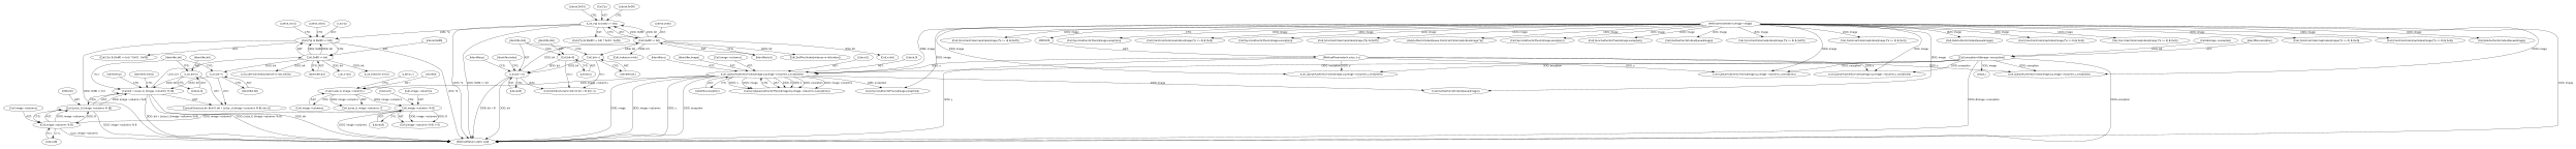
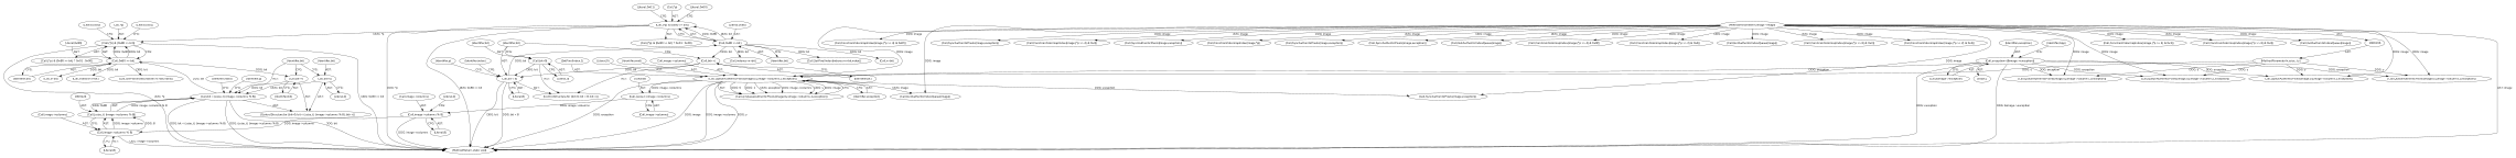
  digraph {
    fontname=Nunito
    node [fontname=Nunito]
    edge [fontname=Nunito]
    n1 [label="(Call,(*p) & (0x80 >> bit))"]
    n2 [label="(Call,0x80 >> bit)"]
    n3 [label="(MethodReturn,static void)"]
    n4 [label="(Call,(*p) & (0x80 >> bit) ? 0x01 : 0x00)"]
    n5 [label="(Call,bit++)"]
    n6 [label="(Identifier,bit)"]
    n7 [label="(Call,x+bit)"]
    n8 [label="(Call,indexes+x+bit)"]
    n9 [label="(Call,SetPixelIndex(indexes+x+bit,index))"]
    n10 [label="(Call,(*p) & (0x80 >> bit))"]
    n11 [label="(Call,0x80 >> bit)"]
    n12 [label="(Call,(*p) & (0x80 >> bit) ? 0x01 : 0x00)"]
    n13 [label="(Call,bit++)"]
    n14 [label="(Call,indexes+x+bit)"]
    n15 [label="(Call,SetPixelIndex(indexes+x+bit,index))"]
    n16 [label="(Call,x+bit)"]
    n17 [label="(Identifier,bit)"]
    n18 [label="(Call,bit < 8)"]
    n19 [label="(ControlStructure,for (bit=0; bit < 8; bit++))"]
    n20 [label="(Identifier,bit)"]
    n21 [label="(Literal,8)"]
    n22 [label="(Call,bit=0)"]
    n23 [label="(Literal,0)"]
    n24 [label="(Call,bit < (ssize_t) (image->columns % 8))"]
    n25 [label="(ControlStructure,for (bit=0; bit < (ssize_t) (image->columns % 8); bit++))"]
    n26 [label="(Identifier,bit)"]
    n27 [label="(Call,(ssize_t) (image->columns % 8))"]
    n28 [label="(Call,image->columns % 8)"]
    n29 [label="(Call,bit=0)"]
    n30 [label="(Literal,0)"]
    n31 [label="(Literal,8)"]
    n32 [label="(Call,image->columns % 8)"]
-   n33 [label="(Call,(image->columns % 8) != 0)"]
    n34 [label="(Literal,8)"]
    n35 [label="(Call,(ssize_t) image->columns)"]
-   n36 [label="(Call,(ssize_t) image->columns-7)"]
    n37 [label="(Call,image->columns)"]
    n38 [label="(Call,QueueAuthenticPixels(image,0,y,image->columns,1,exception))"]
    n39 [label="(Call,q=QueueAuthenticPixels(image,0,y,image->columns,1,exception))"]
    n40 [label="(Call,GetAuthenticIndexQueue(image))"]
    n41 [label="(Identifier,exception)"]
    n42 [label="(Call,SyncAuthenticPixels(image,exception))"]
    n43 [label="(MethodParameterIn,Image *image)"]
    n44 [label="(Call,ConstrainColormapIndex(image,(*p >> 4) & 0x3))"]
    n45 [label="(Call,ConstrainColormapIndex(image,(*p >> 6) & 0x3))"]
    n46 [label="(Call,GetAuthenticIndexQueue(image))"]
    n47 [label="(Call,QueueAuthenticPixels(image,0,y,image->columns,1,exception))"]
    n48 [label="(Call,QueueAuthenticPixels(image,0,y,image->columns,1,exception))"]
    n49 [label="(Call,ConstrainColormapIndex(image,(*p >> 4) & 0x0f))"]
    n50 [label="(Call,SyncAuthenticPixels(image,exception))"]
    n51 [label="(Call,ConstrainColormapIndex(image,(*p >> 4) & 0x3))"]
    n52 [label="(Call,QueueAuthenticPixels(image,0,y,image->columns,1,exception))"]
    n53 [label="(Call,SyncAuthenticPixels(image,exception))"]
-   n54 [label="(Call,ConstrainColormapIndex(image,(*p) & 0x0f))"]
-   n55 [label="(GetAuthenticIndexQueue,ConstrainColormapIndex(image,*p))"]
+   n55 [label="(Call,ConstrainColormapIndex(image,*p))"]
    n56 [label="(Call,SyncAuthenticPixels(image,exception))"]
    n57 [label="(Call,SyncAuthenticPixels(image,exception))"]
    n58 [label="(Call,GetAuthenticIndexQueue(image))"]
    n59 [label="(Call,ConstrainColormapIndex(image,(*p >> 4) & 0x0f))"]
    n60 [label="(Call,ConstrainColormapIndex(image,(*p >> 2) & 0x3))"]
    n61 [label="(Call,GetAuthenticIndexQueue(image))"]
    n62 [label="(Call,ConstrainColormapIndex(image,(*p >> 6) & 0x3))"]
    n63 [label="(Call,QueueAuthenticPixels(image,0,y,image->columns,1,exception))"]
    n64 [label="(Call,ConstrainColormapIndex(image,(*p >> 2) & 0x3))"]
    1000105
    n66 [label="(MethodParameterIn,ssize_t y)"]
    n67 [label="(Call,exception=(&image->exception))"]
    n68 [label="(Call,&image->exception)"]
    n69 [label="(Block,)"]
    n70 [label="(Literal,0x01)"]
    n71 [label="(Literal,0x00)"]
    n72 [label="(Literal,0x01)"]
-   n73 [label="(Literal,1)"]
+   n73 [label="(SetPixelIndex,1)"]
    n74 [label="(Call,*p)"]
    n75 [label="(Identifier,bit)"]
    n76 [label="(Identifier,exception)"]
    n77 [label="(Call,image->columns)"]
+   n78 [label="(Identifier,bpp)"]
    n79 [label="(Identifier,index)"]
    n80 [label="(Literal,0x80)"]
-   n81 [label="(Literal,7)"]
    n82 [label="(Literal,0)"]
    n83 [label="(Identifier,index)"]
    n84 [label="(Literal,0)"]
    n85 [label="(Identifier,bit)"]
    n86 [label="(Identifier,p)"]
    n87 [label="(Call,image->columns)"]
    n88 [label="(Identifier,bit)"]
-   n89 [label="(Identifier,y)"]
-   n90 [label="(Identifier,image)"]
+   n90 [label="(Identifier,void)"]
    n91 [label="(Call,image->columns)"]
    n92 [label="(Literal,0x80)"]
    n93 [label="(Call,*p)"]
    n94 [label="(Identifier,p)"]
    n95 [label="(Literal,0x00)"]
    n96 [label="(Identifier,bit)"]
    1000224
    n98 [label=1000858]
    n1 -> n2 [label="CFG: "]
    n1 -> n3 [label="DDG: *p"]
    n1 -> n3 [label="DDG: 0x80 >> bit"]
    n1 -> n4 [label="AST: "]
    n2 -> n1 [label="AST: "]
    n2 -> n1 [label="DDG: 0x80"]
    n2 -> n1 [label="DDG: bit"]
    n2 -> n5 [label="DDG: bit"]
    n2 -> n6 [label="CFG: "]
    n2 -> n7 [label="DDG: bit"]
    n2 -> n8 [label="DDG: bit"]
    n2 -> n9 [label="DDG: bit"]
    n5 -> n24 [label="DDG: bit"]
    n5 -> n25 [label="AST: "]
    n5 -> n26 [label="CFG: "]
    n6 -> n2 [label="AST: "]
    n10 -> n1 [label="DDG: *p"]
    n10 -> n3 [label="DDG: *p"]
    n10 -> n3 [label="DDG: 0x80 >> bit"]
    n10 -> n11 [label="CFG: "]
    n10 -> n12 [label="AST: "]
    n11 -> n10 [label="AST: "]
    n11 -> n10 [label="DDG: 0x80"]
    n11 -> n10 [label="DDG: bit"]
    n11 -> n13 [label="DDG: bit"]
    n11 -> n14 [label="DDG: bit"]
    n11 -> n15 [label="DDG: bit"]
    n11 -> n16 [label="DDG: bit"]
    n11 -> n17 [label="CFG: "]
    n13 -> n18 [label="DDG: bit"]
    n13 -> n19 [label="AST: "]
    n13 -> n20 [label="CFG: "]
    n17 -> n11 [label="AST: "]
    n18 -> n3 [label="DDG: bit"]
    n18 -> n3 [label="DDG: bit < 8"]
    n18 -> n11 [label="DDG: bit"]
-   n18 -> n19 [label="DDG: "]
+   n18 -> n19 [label="AST: "]
    n18 -> n21 [label="CFG: "]
    n20 -> n13 [label="AST: "]
    n21 -> n18 [label="AST: "]
    n22 -> n18 [label="DDG: bit"]
    n22 -> n19 [label="AST: "]
    n22 -> n23 [label="CFG: "]
    n23 -> n22 [label="AST: "]
    n24 -> n2 [label="DDG: bit"]
    n24 -> n3 [label="DDG: bit < (ssize_t) (image->columns % 8)"]
    n24 -> n3 [label="DDG: (ssize_t) (image->columns % 8)"]
    n24 -> n3 [label="DDG: bit"]
    n24 -> n25 [label="AST: "]
-   n24 -> n27 [label="CFG: "]
+   n24 -> n27 [label="DDG: 0x80"]
    n26 -> n5 [label="AST: "]
-   n27 -> n3 [label="DDG: image->columns % 8"]
    n27 -> n24 [label="AST: "]
    n27 -> n24 [label="DDG: image->columns % 8"]
    n27 -> n28 [label="CFG: "]
    n28 -> n3 [label="DDG: image->columns"]
    n28 -> n27 [label="AST: "]
    n28 -> n27 [label="DDG: image->columns"]
    n28 -> n27 [label="DDG: 8"]
    n28 -> n31 [label="CFG: "]
    n29 -> n24 [label="DDG: bit"]
    n29 -> n25 [label="AST: "]
    n29 -> n30 [label="CFG: "]
    n30 -> n29 [label="AST: "]
    n31 -> n28 [label="AST: "]
    n32 -> n3 [label="DDG: image->columns"]
    n32 -> n28 [label="DDG: image->columns"]
-   n32 -> n33 [label="AST: "]
-   n32 -> n33 [label="DDG: image->columns"]
-   n32 -> n33 [label="DDG: 8"]
    n32 -> n34 [label="CFG: "]
    n34 -> n32 [label="AST: "]
    n35 -> n32 [label="DDG: image->columns"]
-   n35 -> n36 [label="AST: "]
-   n35 -> n36 [label="DDG: image->columns"]
    n35 -> n37 [label="CFG: "]
    n37 -> n35 [label="AST: "]
    n38 -> n3 [label="DDG: image->columns"]
    n38 -> n3 [label="DDG: y"]
    n38 -> n3 [label="DDG: exception"]
    n38 -> n3 [label="DDG: image"]
    n38 -> n35 [label="DDG: image->columns"]
    n38 -> n39 [label="AST: "]
    n38 -> n39 [label="DDG: 0"]
    n38 -> n39 [label="DDG: 1"]
    n38 -> n39 [label="DDG: exception"]
    n38 -> n39 [label="DDG: image->columns"]
    n38 -> n39 [label="DDG: y"]
    n38 -> n39 [label="DDG: image"]
    n38 -> n40 [label="DDG: image"]
    n38 -> n41 [label="CFG: "]
    n38 -> n42 [label="DDG: exception"]
    n39 -> n38 [label="CFG: "]
    n41 -> n38 [label="AST: "]
-   n43 -> n3 [label="DDG: image"]
+   n43 -> n3 [label="AST: image"]
    n43 -> n38 [label="DDG: image"]
    n43 -> n40 [label="DDG: image"]
    n43 -> n42 [label="DDG: image"]
    n43 -> n44 [label="DDG: image"]
    n43 -> n45 [label="DDG: image"]
    n43 -> n46 [label="DDG: image"]
    n43 -> n47 [label="DDG: image"]
    n43 -> n48 [label="DDG: image"]
    n43 -> n49 [label="DDG: image"]
    n43 -> n50 [label="DDG: image"]
    n43 -> n51 [label="DDG: image"]
    n43 -> n52 [label="DDG: image"]
    n43 -> n53 [label="DDG: image"]
-   n43 -> n54 [label="DDG: image"]
    n43 -> n55 [label="DDG: image"]
    n43 -> n56 [label="DDG: image"]
    n43 -> n57 [label="DDG: image"]
    n43 -> n58 [label="DDG: image"]
    n43 -> n59 [label="DDG: image"]
    n43 -> n60 [label="DDG: image"]
    n43 -> n61 [label="DDG: image"]
    n43 -> n62 [label="DDG: image"]
    n43 -> n63 [label="DDG: image"]
    n43 -> n64 [label="DDG: image"]
-   n43 -> 1000105 [label="CFG: "]
+   n43 -> 1000105 [label="AST: "]
    1000105 -> n66 [label="AST: "]
-   n66 -> n3 [label="DDG: y"]
    n66 -> n38 [label="DDG: y"]
    n66 -> n47 [label="DDG: y"]
    n66 -> n48 [label="DDG: y"]
    n66 -> n52 [label="DDG: y"]
    n66 -> n63 [label="DDG: y"]
    n67 -> n3 [label="DDG: exception"]
    n67 -> n3 [label="DDG: &image->exception"]
    n67 -> n38 [label="DDG: exception"]
    n67 -> n47 [label="DDG: exception"]
    n67 -> n48 [label="DDG: exception"]
    n67 -> n52 [label="DDG: exception"]
    n67 -> n63 [label="DDG: exception"]
-   n67 -> n69 [label="DDG: image"]
-   n68 -> n67 [label="DDG: bit"]
+   n67 -> n68 [label="CFG: "]
+   n67 -> n69 [label="AST: "]
+   n68 -> n67 [label="AST: "]
    n70 -> n1 [label="CFG: "]
    n71 -> n1 [label="CFG: "]
    n72 -> n10 [label="CFG: "]
    n73 -> n38 [label="AST: "]
    n74 -> n10 [label="AST: "]
    n75 -> n29 [label="AST: "]
    n76 -> n67 [label="AST: "]
    n77 -> n32 [label="AST: "]
+   n78 -> n67 [label="CFG: "]
    n79 -> n18 [label="CFG: "]
    n80 -> n2 [label="AST: "]
-   n81 -> n35 [label="CFG: "]
    n82 -> n38 [label="AST: "]
    n83 -> n24 [label="CFG: "]
    n84 -> n32 [label="CFG: "]
    n85 -> n22 [label="AST: "]
    n86 -> n24 [label="CFG: "]
    n87 -> n28 [label="AST: "]
    n88 -> n5 [label="CFG: "]
    n88 -> n24 [label="AST: "]
    n88 -> n29 [label="CFG: "]
-   n89 -> n38 [label="AST: "]
    n90 -> n38 [label="AST: "]
    n91 -> n38 [label="AST: "]
    n92 -> n11 [label="AST: "]
    n93 -> n1 [label="AST: "]
    n94 -> n18 [label="CFG: "]
    n95 -> n10 [label="CFG: "]
    n96 -> n13 [label="CFG: "]
    n96 -> n18 [label="AST: "]
    n96 -> n22 [label="CFG: "]
    1000224 -> n27 [label="AST: "]
    n98 -> n35 [label="AST: "]
  }
